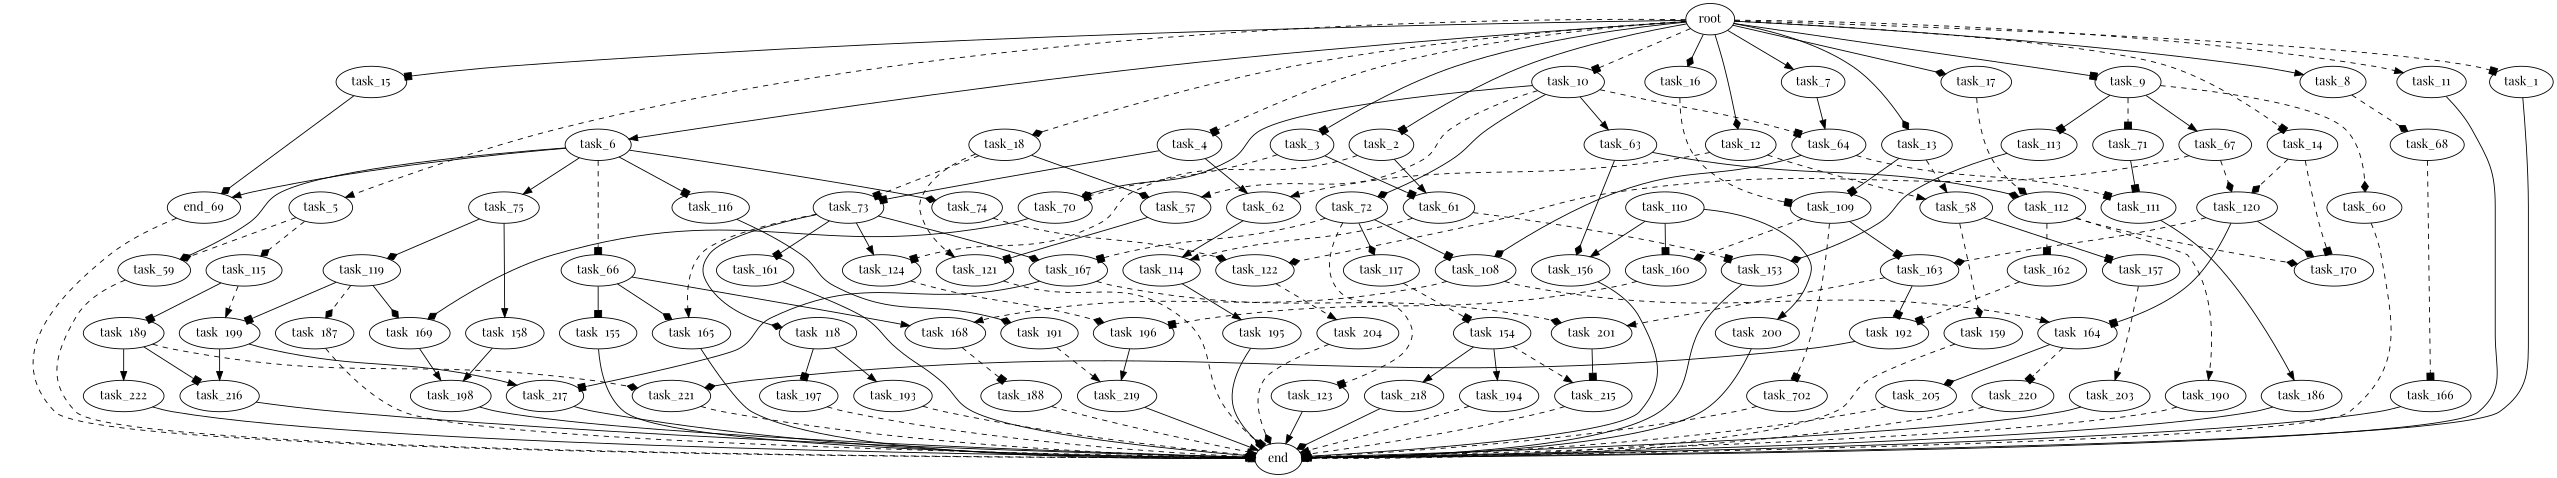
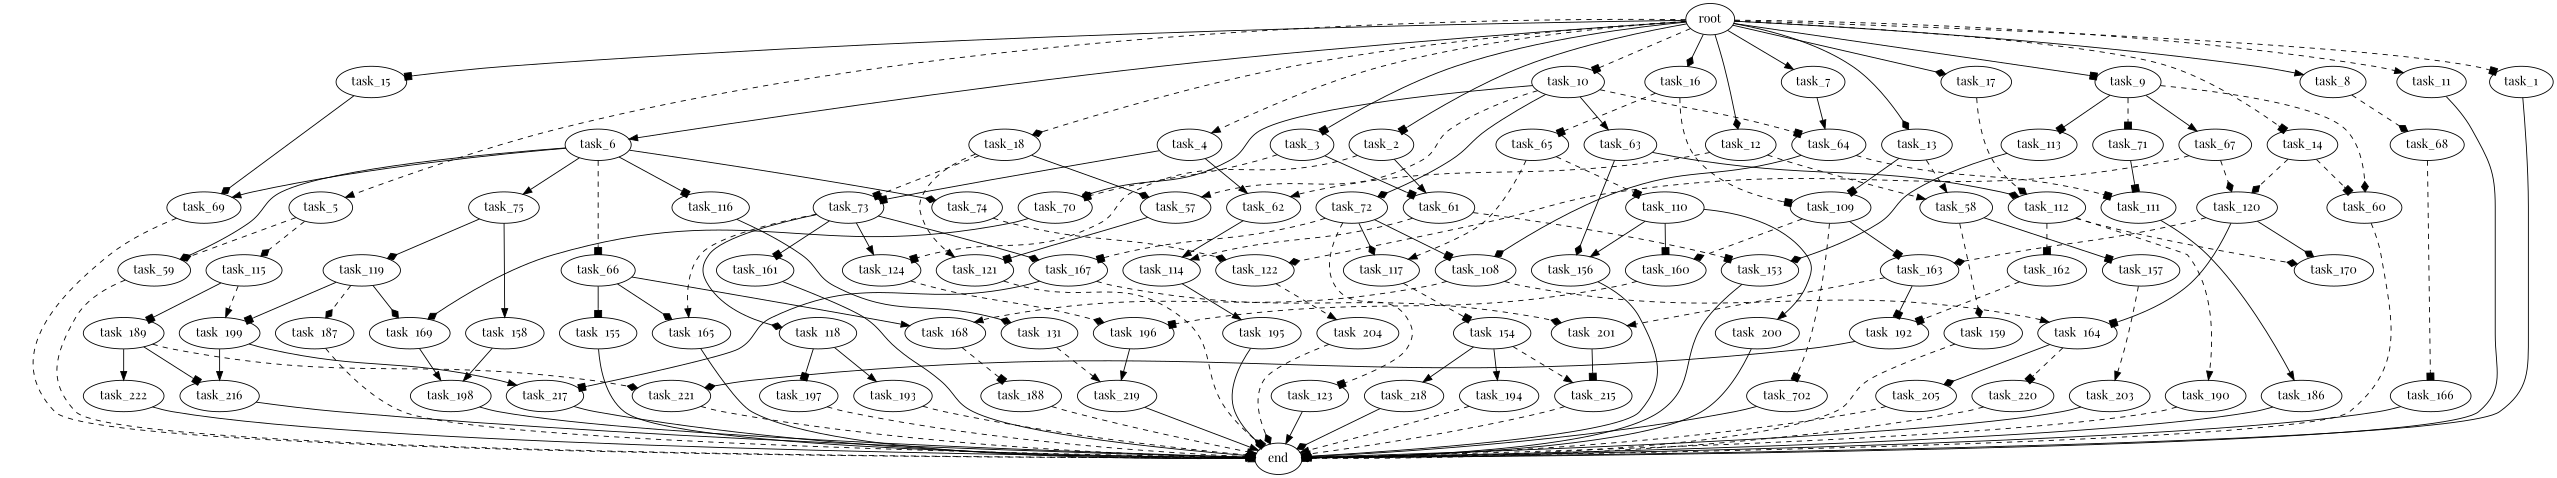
  digraph {
    fontname="Playfair Display"
    node [fontname="Playfair Display"]
    edge [arrowhead=normal fontname="Playfair Display" style=solid]
    task_116
-   task_191
+   task_191 [label=task_131]
    task_219
    task_163
    task_201
    task_192
    task_215
    task_221
    task_15
-   task_69 [label=end_69]
+   task_69
    end
    task_118
    task_193
    task_197
    task_169
    task_198
    task_168
    task_188
    task_153
    task_7
    task_64
    task_108
    task_111
    task_119
    task_199
    task_187
    task_216
    task_217
    task_220
    task_166
    task_75
    task_158
    task_154
    task_194
    task_218
    task_204
    task_117
    task_155
    task_9
    task_60
    task_71
    task_67
    task_113
    task_120
    task_122
    task_196
    task_112
    task_190
    task_162
    task_170
    task_59
    task_121
    task_164
    task_205
    task_73
    task_167
    task_165
    task_161
    task_124
    task_186
+   task_65
    task_110
    task_156
    task_160
    task_200
    task_18
    task_57
    task_63
    task_68
    task_115
    task_189
    task_222
    task_58
    task_159
    task_157
    task_203
    task_61
    task_114
    task_195
    task_11
    task_1
    task_109
    n83 [label=task_702]
    task_123
    task_62
    task_66
    task_4
    task_10
    task_70
    task_72
    task_14
    task_12
    task_13
    task_3
    task_5
    task_6
    task_74
    task_2
    task_17
    root
    task_8
    task_16
    task_116 -> task_191 [arrowhead=diamond]
    task_191 -> task_219 [style=dashed]
    task_219 -> end
    task_163 -> task_201 [style=dashed]
    task_163 -> task_192 [arrowhead=box]
    task_201 -> task_215 [arrowhead=box]
    task_192 -> task_221 [arrowhead=diamond]
    task_215 -> end [style=dashed]
    task_221 -> end [style=dashed]
    task_15 -> task_69 [arrowhead=diamond]
    task_69 -> end [style=dashed]
    task_118 -> task_193
    task_118 -> task_197 [arrowhead=box]
    task_193 -> end [arrowhead=diamond style=dashed]
    task_197 -> end [style=dashed]
    task_169 -> task_198
    task_198 -> end
    task_168 -> task_188 [arrowhead=box style=dashed]
    task_188 -> end [style=dashed]
    task_153 -> end
    task_7 -> task_64
    task_64 -> task_108 [arrowhead=diamond]
    task_64 -> task_111 [arrowhead=box style=dashed]
    task_108 -> task_168 [style=dashed]
    task_108 -> task_164 [style=dashed]
    task_111 -> task_186
    task_119 -> task_169 [arrowhead=diamond]
    task_119 -> task_199 [arrowhead=box]
    task_119 -> task_187 [arrowhead=diamond style=dashed]
    task_199 -> task_216
    task_199 -> task_217
    task_187 -> end [arrowhead=diamond style=dashed]
    task_216 -> end [arrowhead=diamond]
    task_217 -> end
    task_220 -> end [arrowhead=diamond style=dashed]
    task_166 -> end [arrowhead=box]
    task_75 -> task_119 [arrowhead=diamond]
    task_75 -> task_158
    task_158 -> task_198
    task_154 -> task_215 [style=dashed]
    task_154 -> task_194
    task_154 -> task_218
    task_194 -> end [style=dashed]
    task_218 -> end [arrowhead=diamond]
    task_204 -> end [arrowhead=diamond style=dashed]
    task_117 -> task_154 [arrowhead=box style=dashed]
    task_155 -> end [arrowhead=diamond]
    task_9 -> task_60 [arrowhead=diamond style=dashed]
    task_9 -> task_71 [arrowhead=box style=dashed]
    task_9 -> task_67
    task_9 -> task_113 [arrowhead=box]
    task_60 -> end [style=dashed]
    task_71 -> task_111 [arrowhead=box]
    task_67 -> task_120 [arrowhead=diamond style=dashed]
    task_67 -> task_122 [arrowhead=diamond style=dashed]
    task_113 -> task_153 [arrowhead=diamond]
    task_120 -> task_163 [arrowhead=diamond style=dashed]
    task_120 -> task_170 [arrowhead=diamond]
    task_120 -> task_164 [arrowhead=box]
    task_122 -> task_204 [style=dashed]
    task_196 -> task_219
    task_112 -> task_190 [style=dashed]
    task_112 -> task_162 [arrowhead=box style=dashed]
    task_112 -> task_170 [arrowhead=diamond style=dashed]
    task_190 -> end [arrowhead=diamond style=dashed]
    task_162 -> task_192 [arrowhead=box style=dashed]
    task_59 -> end [style=dashed]
    task_121 -> end [arrowhead=box style=dashed]
    task_164 -> task_220 [arrowhead=box style=dashed]
    task_164 -> task_205 [arrowhead=diamond]
    task_205 -> end [arrowhead=box style=dashed]
    task_73 -> task_118 [arrowhead=diamond]
    task_73 -> task_167 [arrowhead=diamond]
    task_73 -> task_165 [style=dashed]
    task_73 -> task_161 [arrowhead=box]
    task_73 -> task_124
    task_167 -> task_201 [arrowhead=diamond style=dashed]
    task_167 -> task_217 [arrowhead=box]
    task_165 -> end [arrowhead=box]
    task_161 -> end [arrowhead=box]
    task_124 -> task_196 [arrowhead=diamond style=dashed]
    task_186 -> end [arrowhead=diamond]
+   task_65 -> task_117 [style=dashed]
+   task_65 -> task_110 [arrowhead=box style=dashed]
    task_110 -> task_156
    task_110 -> task_160 [arrowhead=box]
    task_110 -> task_200
    task_156 -> end [arrowhead=box]
    task_160 -> task_196 [arrowhead=box style=dashed]
    task_200 -> end [arrowhead=diamond]
    task_18 -> task_121 [style=dashed]
    task_18 -> task_73 [arrowhead=box style=dashed]
    task_18 -> task_57 [arrowhead=diamond]
    task_57 -> task_121 [arrowhead=box]
    task_63 -> task_112 [arrowhead=diamond]
    task_63 -> task_156 [arrowhead=diamond]
    task_68 -> task_166 [arrowhead=box style=dashed]
    task_115 -> task_199 [style=dashed]
    task_115 -> task_189 [arrowhead=box]
    task_189 -> task_221 [arrowhead=diamond style=dashed]
    task_189 -> task_216 [arrowhead=box]
    task_189 -> task_222
    task_222 -> end
    task_58 -> task_159 [arrowhead=diamond style=dashed]
    task_58 -> task_157 [arrowhead=box]
    task_159 -> end [style=dashed]
    task_157 -> task_203 [style=dashed]
    task_203 -> end [arrowhead=diamond]
    task_61 -> task_153 [arrowhead=box style=dashed]
    task_61 -> task_114 [style=dashed]
    task_114 -> task_195
    task_195 -> end [arrowhead=diamond]
    task_11 -> end
    task_1 -> end
    task_109 -> task_163 [arrowhead=box]
    task_109 -> task_160 [arrowhead=diamond style=dashed]
    task_109 -> n83 [arrowhead=box style=dashed]
-   n83 -> end [style=dashed]
+   n83 -> end
    task_123 -> end
    task_62 -> task_114
    task_66 -> task_168
    task_66 -> task_155 [arrowhead=box]
    task_66 -> task_165 [arrowhead=diamond]
    task_4 -> task_73 [arrowhead=box]
    task_4 -> task_62
    task_10 -> task_64 [arrowhead=box style=dashed]
    task_10 -> task_57 [style=dashed]
    task_10 -> task_63
    task_10 -> task_70 [arrowhead=diamond]
    task_10 -> task_72 [arrowhead=diamond]
    task_70 -> task_169 [arrowhead=diamond]
    task_72 -> task_108 [arrowhead=box]
    task_72 -> task_117 [arrowhead=diamond]
    task_72 -> task_167 [arrowhead=box style=dashed]
    task_72 -> task_123 [arrowhead=box style=dashed]
-   task_14 -> task_170 [arrowhead=box style=dashed]
+   task_14 -> task_60 [arrowhead=box style=dashed]
    task_14 -> task_120 [arrowhead=diamond style=dashed]
    task_12 -> task_58 [style=dashed]
    task_12 -> task_62 [style=dashed]
    task_13 -> task_58 [style=dashed]
    task_13 -> task_109 [arrowhead=box]
    task_3 -> task_61 [arrowhead=box]
    task_3 -> task_70 [arrowhead=box style=dashed]
    task_5 -> task_59 [arrowhead=diamond style=dashed]
    task_5 -> task_115 [arrowhead=diamond style=dashed]
    task_6 -> task_116 [arrowhead=box]
    task_6 -> task_69
    task_6 -> task_75
    task_6 -> task_59 [arrowhead=diamond]
    task_6 -> task_66 [arrowhead=box style=dashed]
    task_6 -> task_74 [arrowhead=diamond]
    task_74 -> task_122 [arrowhead=diamond style=dashed]
    task_2 -> task_124 [arrowhead=box style=dashed]
    task_2 -> task_61
    task_17 -> task_112 [arrowhead=diamond style=dashed]
    root -> task_15 [arrowhead=box]
    root -> task_7
    root -> task_9 [arrowhead=box]
    root -> task_18 [arrowhead=diamond style=dashed]
    root -> task_11 [style=dashed]
    root -> task_1 [arrowhead=box style=dashed]
-   root -> task_4 [arrowhead=box style=dashed]
+   root -> task_4 [style=dashed]
    root -> task_10 [arrowhead=box style=dashed]
    root -> task_14 [arrowhead=box style=dashed]
    root -> task_12 [arrowhead=diamond]
    root -> task_13 [arrowhead=diamond]
    root -> task_3 [arrowhead=box]
    root -> task_5 [style=dashed]
    root -> task_6
    root -> task_2 [arrowhead=box]
    root -> task_17 [arrowhead=diamond]
    root -> task_8
    root -> task_16 [arrowhead=diamond]
    task_8 -> task_68 [arrowhead=diamond style=dashed]
+   task_16 -> task_65 [arrowhead=box style=dashed]
    task_16 -> task_109 [arrowhead=box style=dashed]
  }
